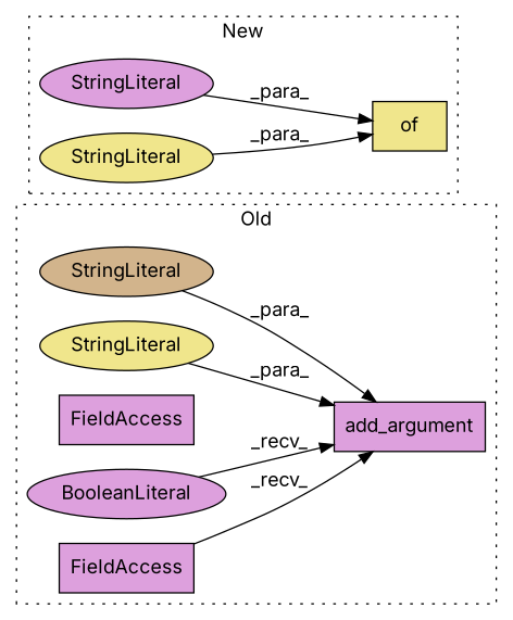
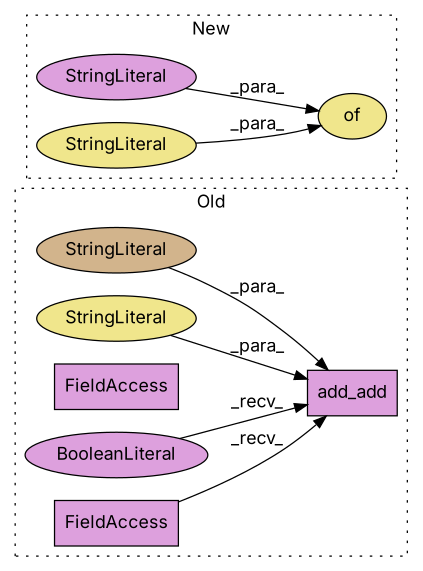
  digraph {
    fontname=Inter
    rankdir=LR
    node [a=45 fillcolor=plum fontname=Inter l=12 s=256 shape=ellipse style=filled]
    edge [fontname=Inter]
-   n1 [a=32 l="13,1" label=add_argument s="269,359" shape=box]
+   n1 [a=32 l="13,1" label=add_add s="269,359" shape=box]
    n2 [fillcolor=tan l=44 label=StringLiteral s=315]
    n3 [fillcolor=khaki l=7 label=StringLiteral s=282]
    n4 [a=22 label=FieldAccess shape=box]
    n5 [a=9 l=4 label=BooleanLiteral s=310]
    n6 [a=22 label=FieldAccess shape=box]
-   n7 [a=32 fillcolor=khaki l="3,1" label=of s="296,389" shape=box]
+   n7 [a=32 fillcolor=khaki l="3,1" label=of s="296,389"]
    n8 [l=4 label=StringLiteral s=299]
    n9 [fillcolor=khaki l=6 label=StringLiteral s=349]
    subgraph cluster_1 {
      label=Old
      style=dotted
      n1
      n2
      n3
      n4
      n5
      n6
    }
    subgraph cluster_2 {
      label=New
      style=dotted
      n7
      n8
      n9
    }
    n2 -> n1 [label=_para_]
    n3 -> n1 [label=_para_]
    n5 -> n1 [label=_recv_]
    n6 -> n1 [label=_recv_]
    n8 -> n7 [label=_para_]
    n9 -> n7 [label=_para_]
  }
